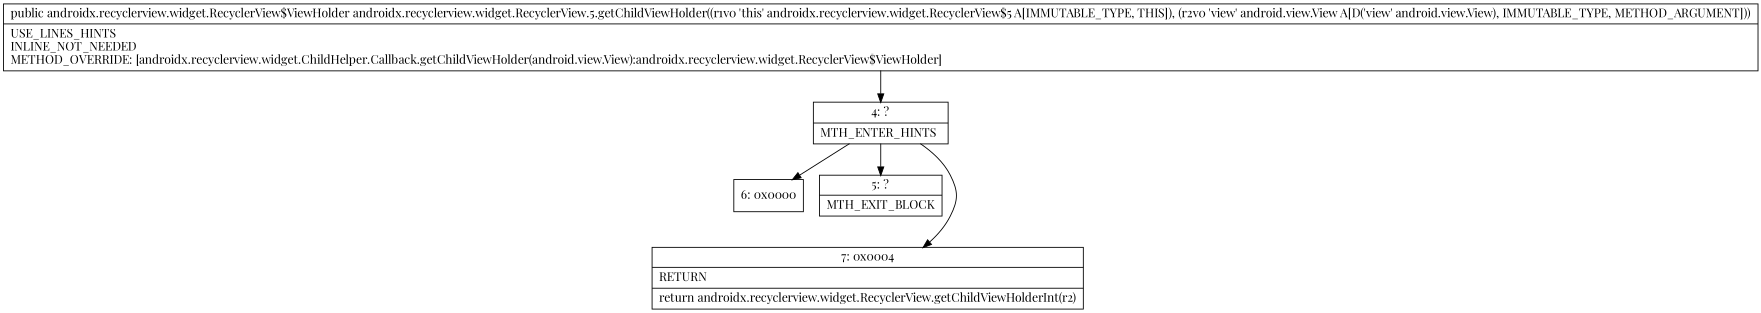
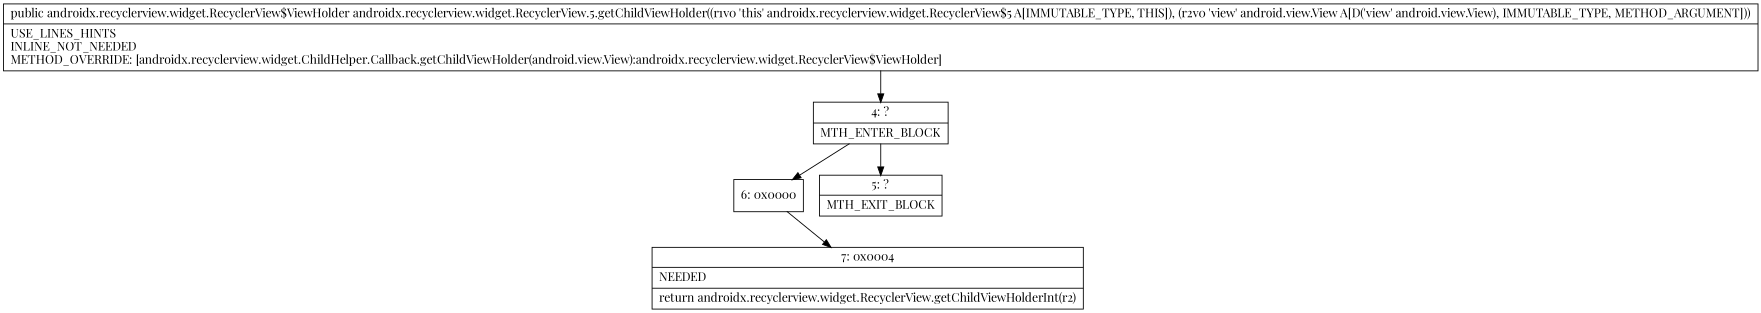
  digraph {
    fontname="Playfair Display"
    node [fontname="Playfair Display" shape=record]
    edge [fontname="Playfair Display"]
-   n1 [label="{4\:\ ?|MTH_ENTER_HINTS\l}"]
+   n1 [label="{4\:\ ?|MTH_ENTER_BLOCK\l}"]
    n2 [label="{6\:\ 0x0000}"]
    n3 [label="{5\:\ ?|MTH_EXIT_BLOCK\l}"]
-   n4 [label="{7\:\ 0x0004|RETURN\l|return androidx.recyclerview.widget.RecyclerView.getChildViewHolderInt(r2)\l}"]
+   n4 [label="{7\:\ 0x0004|NEEDED\l|return androidx.recyclerview.widget.RecyclerView.getChildViewHolderInt(r2)\l}"]
    n5 [label="{public androidx.recyclerview.widget.RecyclerView$ViewHolder androidx.recyclerview.widget.RecyclerView.5.getChildViewHolder((r1v0 'this' androidx.recyclerview.widget.RecyclerView$5 A[IMMUTABLE_TYPE, THIS]), (r2v0 'view' android.view.View A[D('view' android.view.View), IMMUTABLE_TYPE, METHOD_ARGUMENT]))  | USE_LINES_HINTS\lINLINE_NOT_NEEDED\lMETHOD_OVERRIDE: [androidx.recyclerview.widget.ChildHelper.Callback.getChildViewHolder(android.view.View):androidx.recyclerview.widget.RecyclerView$ViewHolder]\l}"]
    n1 -> n2
    n1 -> n3
-   n1 -> n4
+   n2 -> n4
    n5 -> n1
  }
